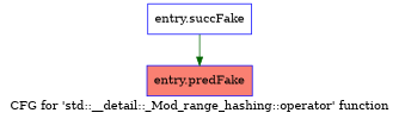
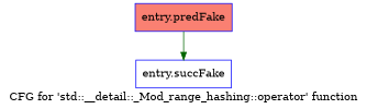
  digraph {
    label="CFG for 'std::__detail::_Mod_range_hashing::operator' function"
    node [shape=record style=filled color=blue]
    n1 [label="{entry.predFake}" fillcolor=salmon]
    n2 [filename="/tools/Xilinx/Vitis_HLS/2022.1/tps/lnx64/gcc-8.3.0/lib/gcc/x86_64-pc-linux-gnu/8.3.0/../../../../include/c++/8.3.0/bits/hashtable_policy.h" label="{entry.succFake}" linenumber=434 fillcolor=white]
-   n2 -> n1 [execusionnum=424 filename="/tools/Xilinx/Vitis_HLS/2022.1/tps/lnx64/gcc-8.3.0/lib/gcc/x86_64-pc-linux-gnu/8.3.0/../../../../include/c++/8.3.0/bits/hashtable_policy.h" color=darkgreen]
+   n1 -> n2 [execusionnum=424 filename="/tools/Xilinx/Vitis_HLS/2022.1/tps/lnx64/gcc-8.3.0/lib/gcc/x86_64-pc-linux-gnu/8.3.0/../../../../include/c++/8.3.0/bits/hashtable_policy.h" color=darkgreen]
  }
